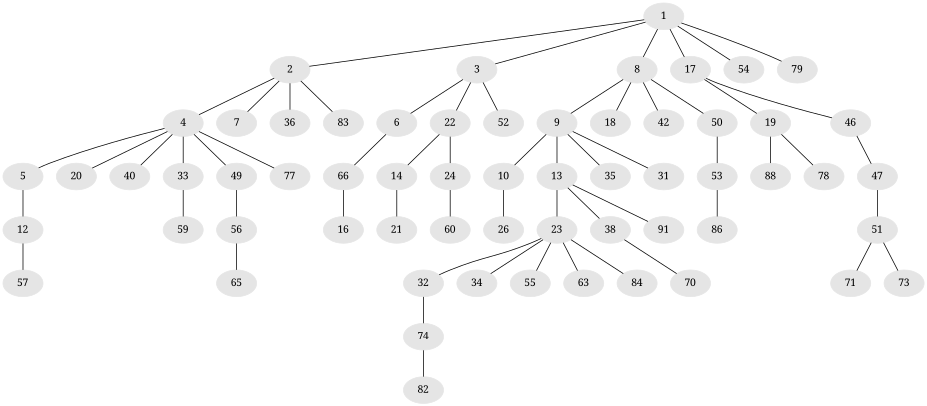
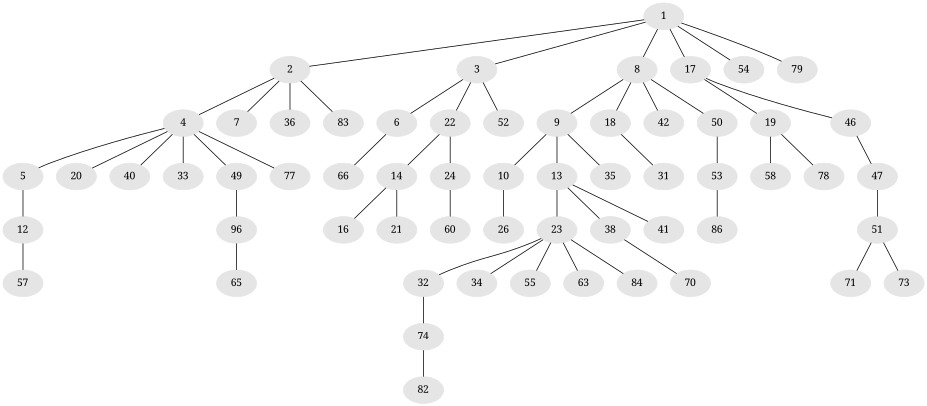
  graph {
    fontname="Noto Serif"
    node [color=gray90 fontname="Noto Serif" style=filled]
    edge [fontname="Noto Serif"]
    1 [super="+29"]
    2 [super="+75"]
    3 [super="+89"]
    8 [super="+39"]
    17
    54
    79 [super="+87"]
    4 [super="+33"]
    7 [super="+30"]
    36 [super="+90"]
    83
    6 [super="+28"]
    22
    52 [super="+62"]
    9 [super="+11"]
    18 [super="+61"]
    42
    50 [super="+69"]
    19 [super="+44"]
    46
    5 [super="+68"]
    20 [super="+37"]
    40
    n24 [label=33 super="+45"]
    49
    77
    66
    14 [super="+15"]
    16
    21
    24
    12 [super="+88"]
-   59
-   56 [super="+91"]
+   56 [super="+91" label=96]
    57
    10
    13 [super="+27"]
    35 [super="+93"]
    31 [super="+48"]
    53
    26
    23 [super="+25"]
    38 [super="+80"]
-   41 [super="+92" label=91]
+   41 [super="+92"]
    32
    34
    55
    63
    84
    70
-   58 [super="+85" label=88]
+   58 [super="+85"]
    78
    47 [super="+67"]
    60 [super="+64"]
    74 [super="+81"]
    82
    51 [super="+72"]
    71
    73
    65 [super="+76"]
    86
    1 -- 2
    1 -- 3
    1 -- 8
    1 -- 17
    1 -- 54
    1 -- 79
    2 -- 4
    2 -- 7
    2 -- 36
    2 -- 83
    3 -- 6
    3 -- 22
    3 -- 52
    8 -- 9
    8 -- 18
    8 -- 42
    8 -- 50
    17 -- 19
    17 -- 46
    4 -- 5
    4 -- 20
    4 -- 40
    4 -- n24
    4 -- 49
    4 -- 77
    6 -- 66
    22 -- 14
    22 -- 24
    9 -- 10
    9 -- 13
    9 -- 35
-   9 -- 31
+   18 -- 31
    50 -- 53
    19 -- 58
    19 -- 78
    46 -- 47
    5 -- 12
-   n24 -- 59
    49 -- 56
-   66 -- 16
+   14 -- 16
    14 -- 21
    24 -- 60
    12 -- 57
    56 -- 65
    10 -- 26
    13 -- 23
    13 -- 38
    13 -- 41
    53 -- 86
    23 -- 32
    23 -- 34
    23 -- 55
    23 -- 63
    23 -- 84
    38 -- 70
    32 -- 74
    47 -- 51
    74 -- 82
    51 -- 71
    51 -- 73
  }
